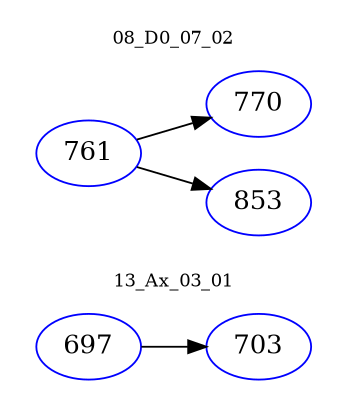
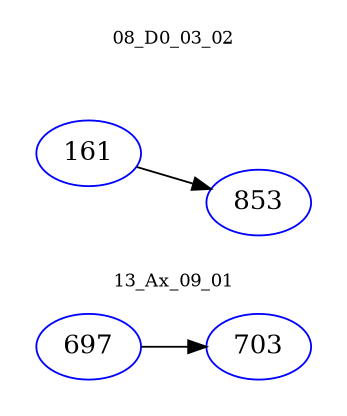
  digraph {
    rankdir=LR
    node [color=blue]
    edge [color=black]
    n1 [label=697]
    n2 [label=703]
-   n3 [label=761]
+   n3 [label=161]
    n4 [label=853]
-   n5 [label=770]
    subgraph cluster_1 {
      color=white
      fontsize=10
-     label="13_Ax_03_01"
+     label="13_Ax_09_01"
      n1
      n2
    }
    subgraph cluster_2 {
      color=white
      fontsize=10
-     label="08_D0_07_02"
+     label="08_D0_03_02"
      n3
      n4
-     n5
    }
    n1 -> n2
    n3 -> n4
-   n3 -> n5
  }
